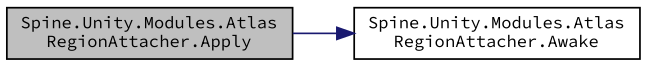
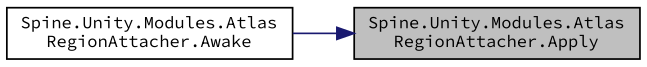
  digraph {
    rankdir=RL
    fontname="Source Code Pro"
    node [color=black fontname="Source Code Pro" fontsize=10 shape=record style=filled]
    n1 [fillcolor=grey75 fontcolor=black height=0.2 label="Spine.Unity.Modules.Atlas\lRegionAttacher.Apply" width=0.4]
    n2 [fillcolor=white height=0.2 label="Spine.Unity.Modules.Atlas\lRegionAttacher.Awake" width=0.4]
-   n2 -> n1 [color=midnightblue dir=back fontname="Source Code Pro" fontsize=10 labelfontname=Helvetica labelfontsize=10 style=solid]
+   n1 -> n2 [color=midnightblue dir=back fontname="Source Code Pro" fontsize=10 labelfontname=Helvetica labelfontsize=10 style=solid]
  }
